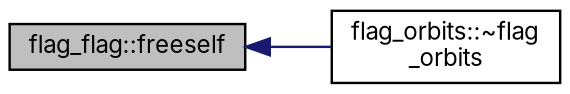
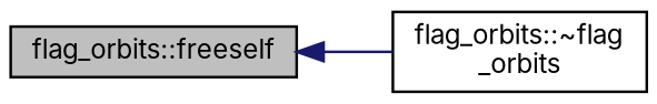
  digraph {
    rankdir=LR
    fontname=Inter
    node [color=black fontname=Inter fontsize=10 shape=record style=filled]
-   n1 [fillcolor=grey75 fontcolor=black height=0.2 label="flag_flag::freeself" width=0.4]
+   n1 [fillcolor=grey75 fontcolor=black height=0.2 label="flag_orbits::freeself" width=0.4]
    n2 [fillcolor=white height=0.2 label="flag_orbits::~flag\l_orbits" width=0.4]
    n1 -> n2 [color=midnightblue dir=back fontname=Inter fontsize=10 labelfontname=Helvetica labelfontsize=10 style=solid]
  }
